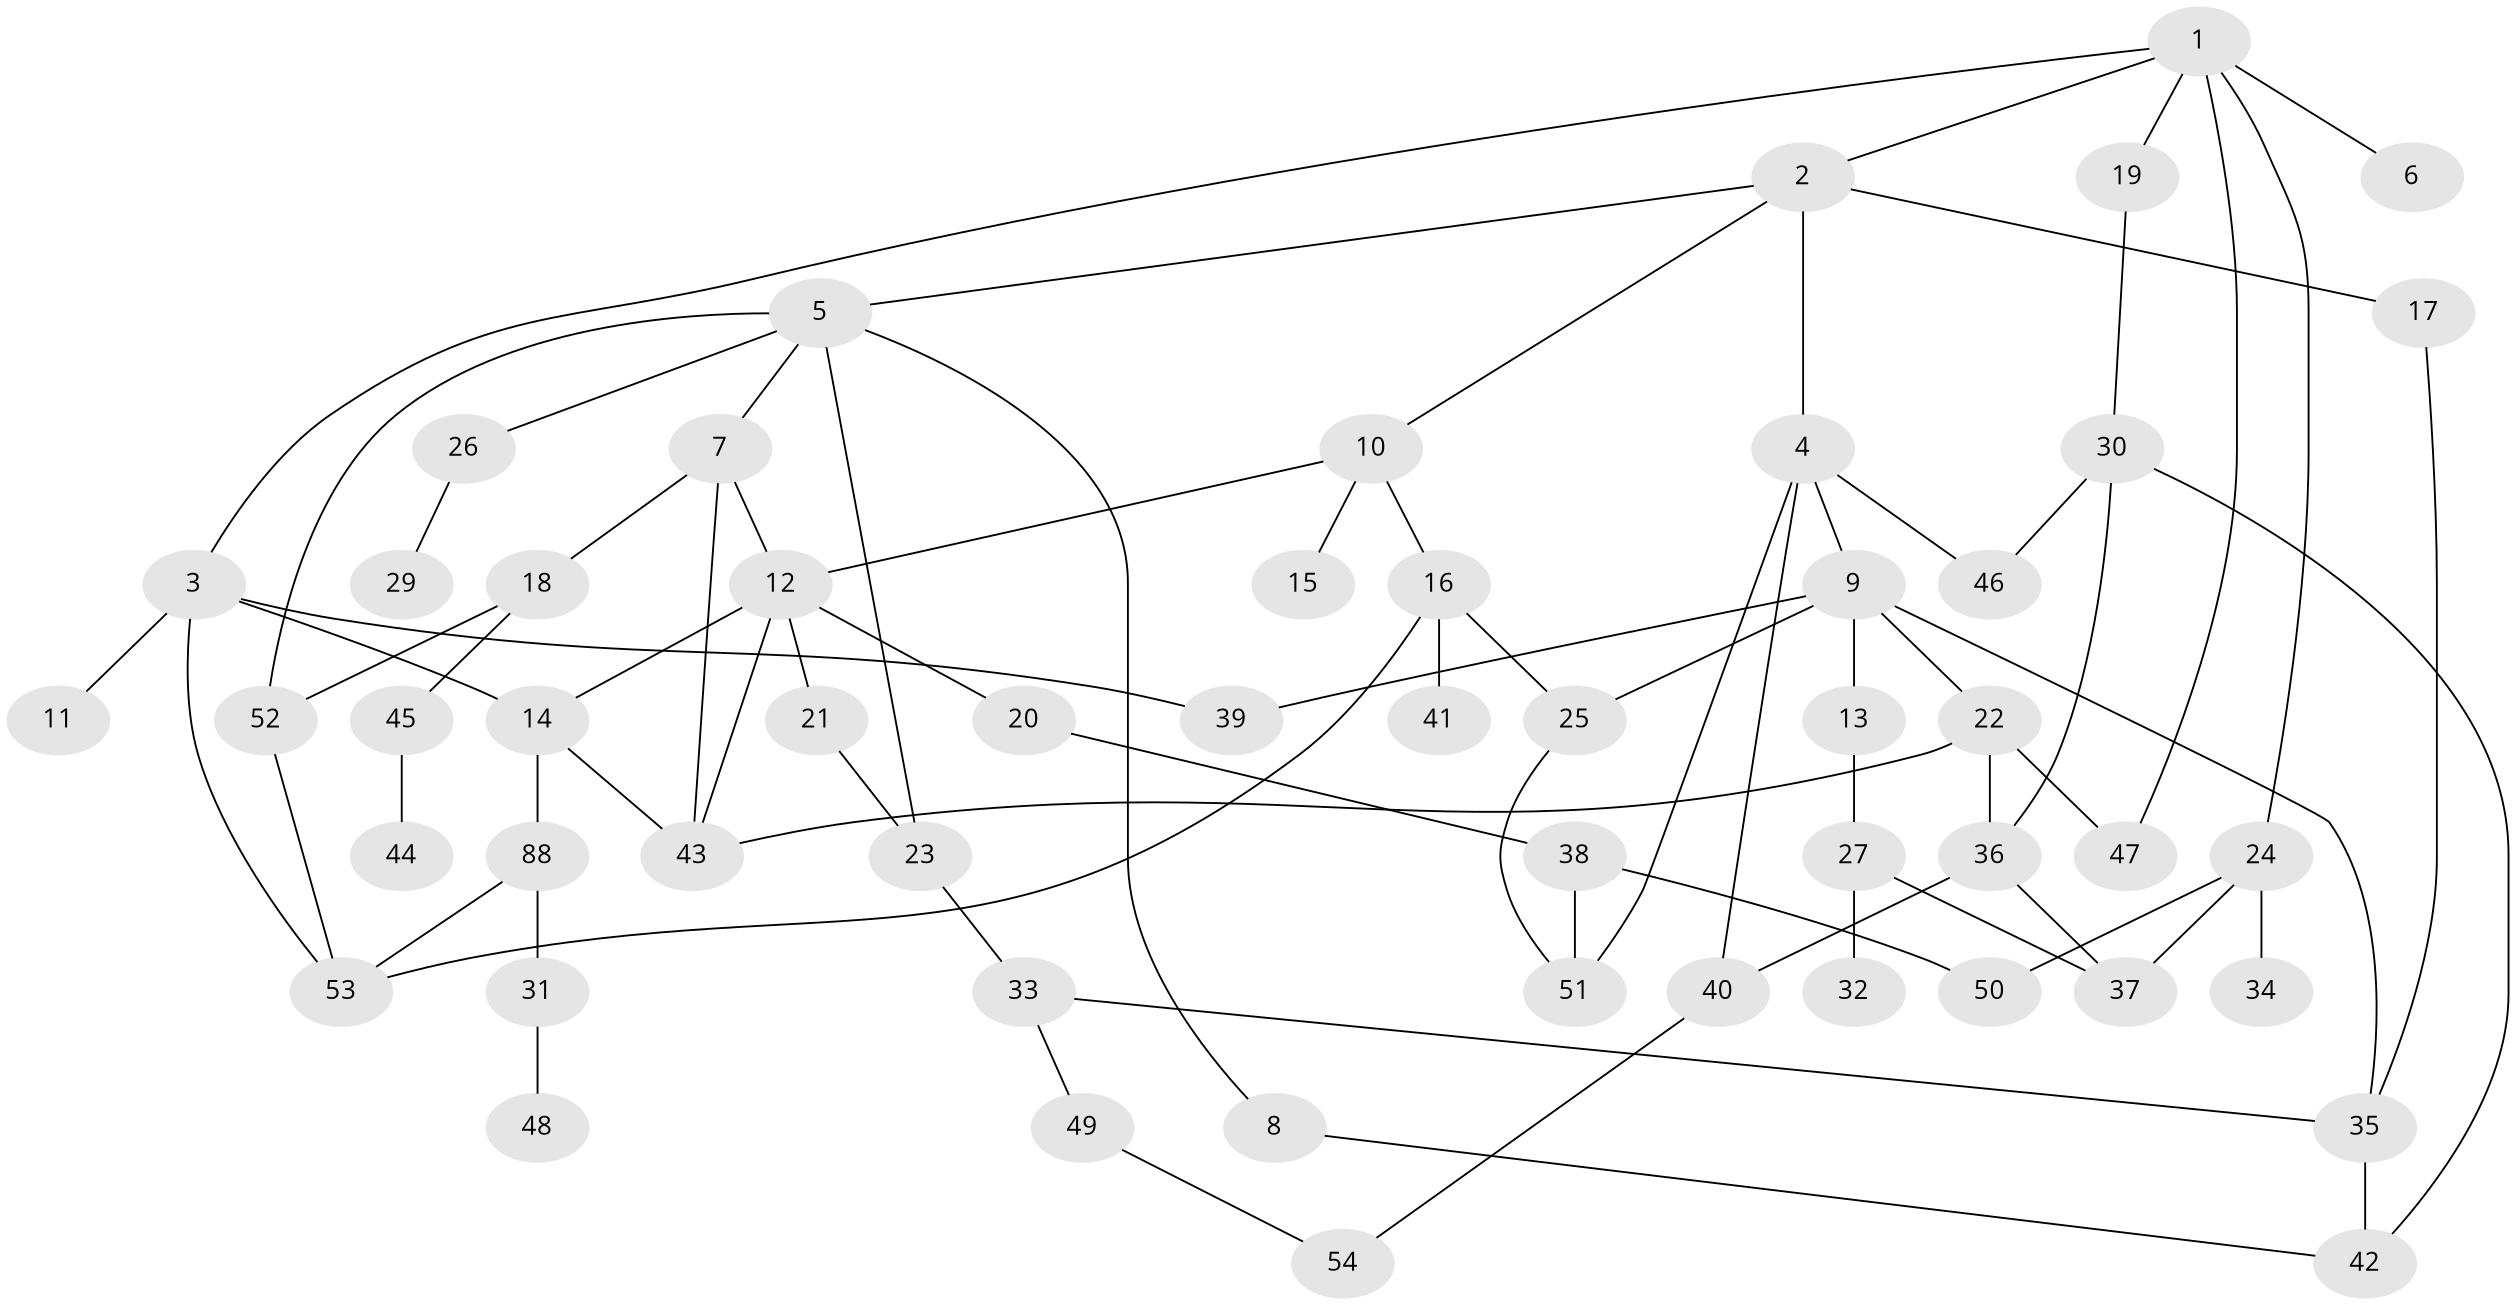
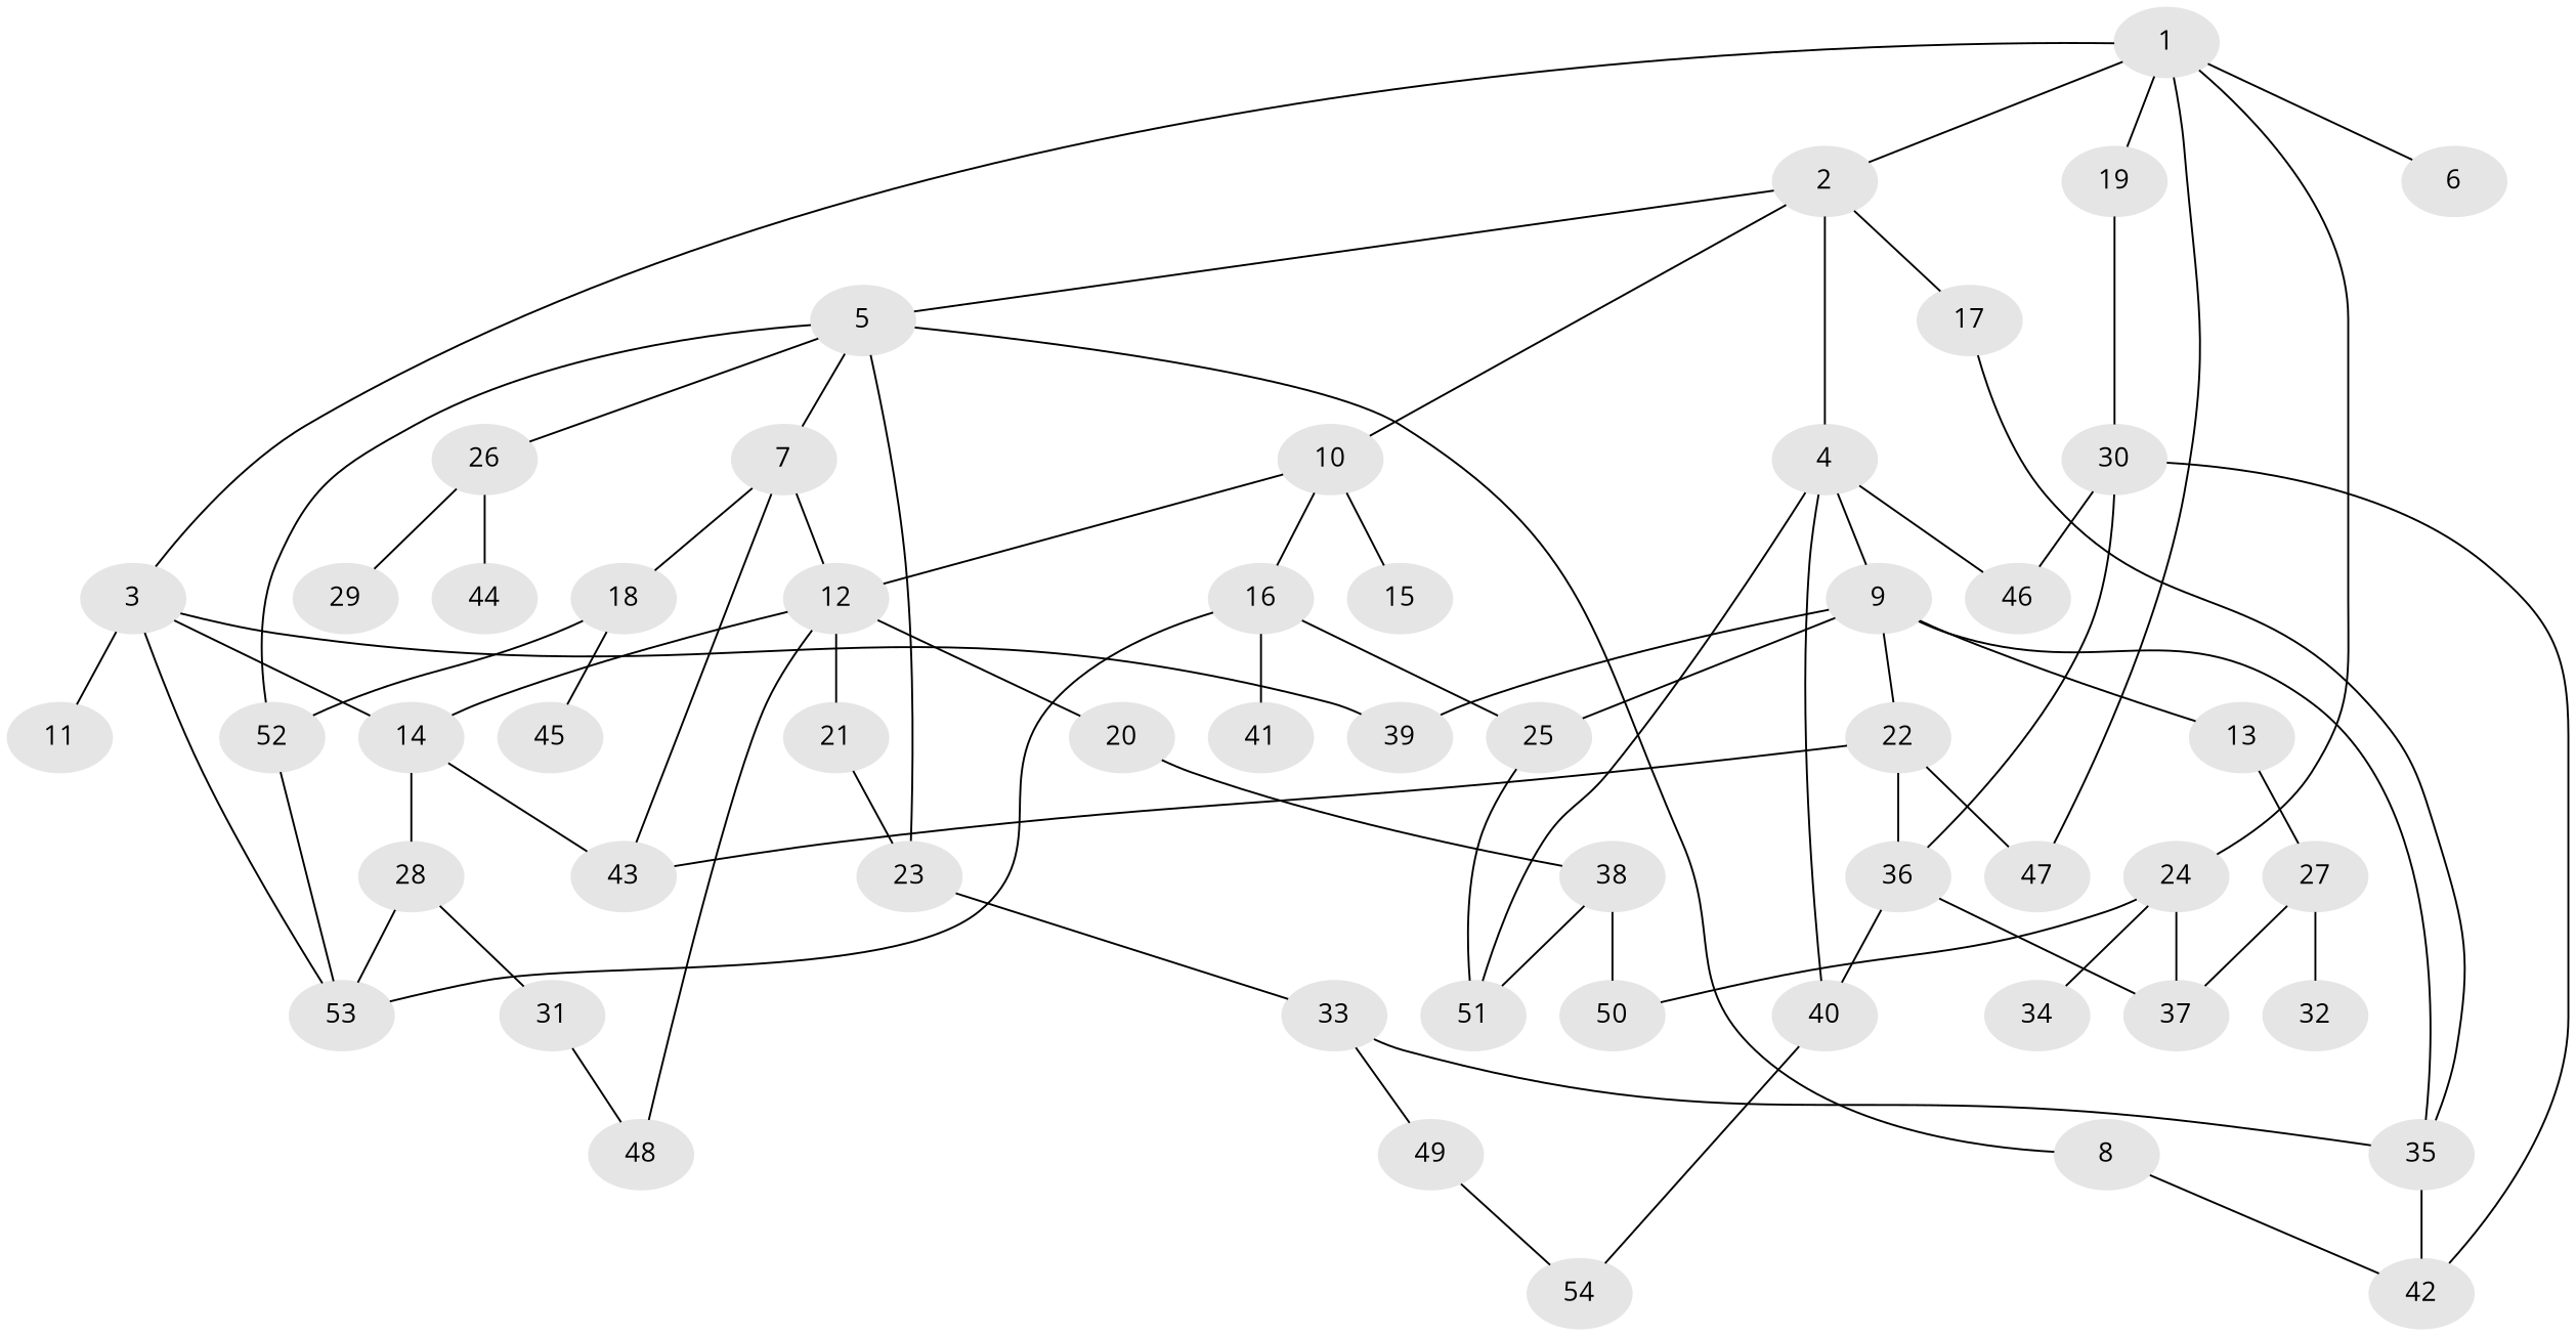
  graph {
    fontname="Open Sans"
    node [color=gray90 fontname="Open Sans" style=filled]
    edge [fontname="Open Sans"]
    1
    2
    3
    6
    19
    24
    47
    4
    5
    10
    17
    11
    14
    39
    53
    30
    34
    37
    50
    9
    40
    46
    51
    7
    8
    23
    26
    52
    12
    15
    16
    35
    43
-   28 [label=88]
+   28
    13
    22
    25
    54
    18
    42
    33
    29
    44
    20
    21
    48
    45
    27
    36
    41
    38
    32
    31
    49
    1 -- 2
    1 -- 3
    1 -- 6
    1 -- 19
    1 -- 24
    1 -- 47
    2 -- 4
    2 -- 5
    2 -- 10
    2 -- 17
    3 -- 11
    3 -- 14
    3 -- 39
    3 -- 53
    19 -- 30
    24 -- 34
    24 -- 37
    24 -- 50
    4 -- 9
    4 -- 40
    4 -- 46
    4 -- 51
    5 -- 7
    5 -- 8
    5 -- 23
    5 -- 26
    5 -- 52
    10 -- 12
    10 -- 15
    10 -- 16
    17 -- 35
    14 -- 43
    14 -- 28
    30 -- 46
    30 -- 42
    30 -- 36
    9 -- 39
    9 -- 35
    9 -- 13
    9 -- 22
    9 -- 25
    40 -- 54
    7 -- 12
    7 -- 43
    7 -- 18
    8 -- 42
    23 -- 33
    26 -- 29
-   45 -- 44
+   26 -- 44
    52 -- 53
    12 -- 14
    12 -- 20
    12 -- 21
-   12 -- 43
+   12 -- 48
    16 -- 53
    16 -- 25
    16 -- 41
    35 -- 42
    28 -- 53
    28 -- 31
    13 -- 27
    22 -- 47
    22 -- 43
    22 -- 36
    25 -- 51
    18 -- 52
    18 -- 45
    33 -- 35
    33 -- 49
    20 -- 38
    21 -- 23
    27 -- 37
    27 -- 32
    36 -- 37
    36 -- 40
    38 -- 50
    38 -- 51
    31 -- 48
    49 -- 54
  }
